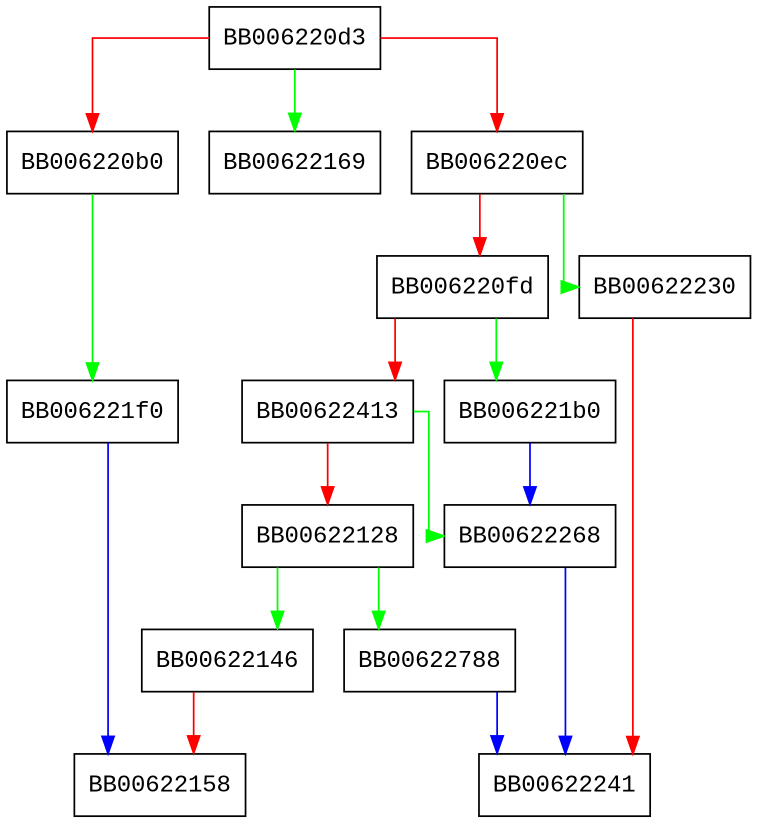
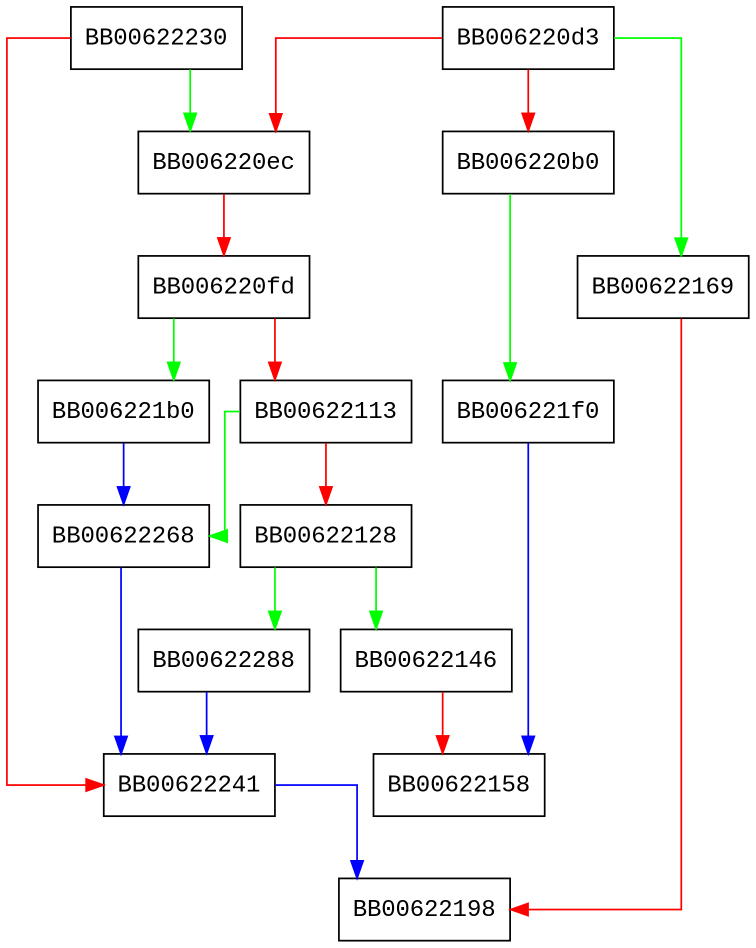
  digraph {
    fontname="Liberation Mono"
    splines=ortho
    node [fontname="Liberation Mono" shape=box]
    edge [color=red fontname="Liberation Mono"]
    BB006220b0
    BB006221f0
    BB00622158
    BB006220d3
    n5 [label=BB00622169]
    BB006220ec
+   BB00622198
    BB00622230
    BB006220fd
    BB00622241
    BB006221b0
-   BB00622113 [label=BB00622413]
+   BB00622113
    BB00622268
    BB00622128
-   BB00622288 [label=BB00622788]
+   BB00622288
    BB00622146
    BB006220b0 -> BB006221f0 [color=green]
    BB006221f0 -> BB00622158 [color=blue]
    BB006220d3 -> BB006220b0
    BB006220d3 -> n5 [color=green]
    BB006220d3 -> BB006220ec
-   BB006220ec -> BB00622230 [color=green]
+   n5 -> BB00622198
+   BB00622230 -> BB006220ec [color=green]
    BB006220ec -> BB006220fd
    BB00622230 -> BB00622241
    BB006220fd -> BB006221b0 [color=green]
    BB006220fd -> BB00622113
+   BB00622241 -> BB00622198 [color=blue]
    BB006221b0 -> BB00622268 [color=blue]
    BB00622113 -> BB00622268 [color=green]
    BB00622113 -> BB00622128
    BB00622268 -> BB00622241 [color=blue]
    BB00622128 -> BB00622288 [color=green]
    BB00622128 -> BB00622146 [color=green]
    BB00622288 -> BB00622241 [color=blue]
    BB00622146 -> BB00622158
  }
